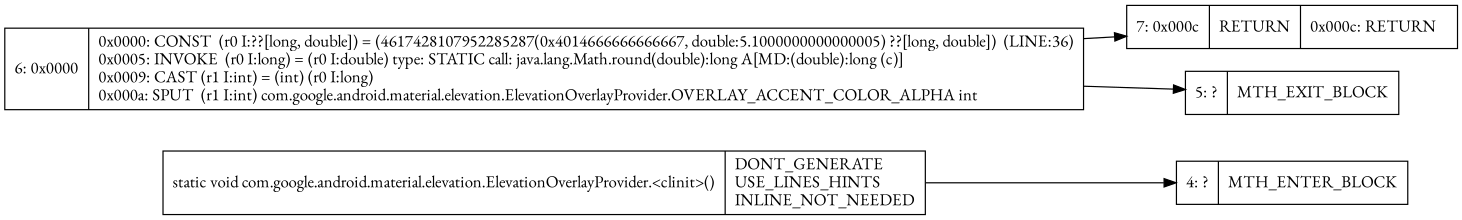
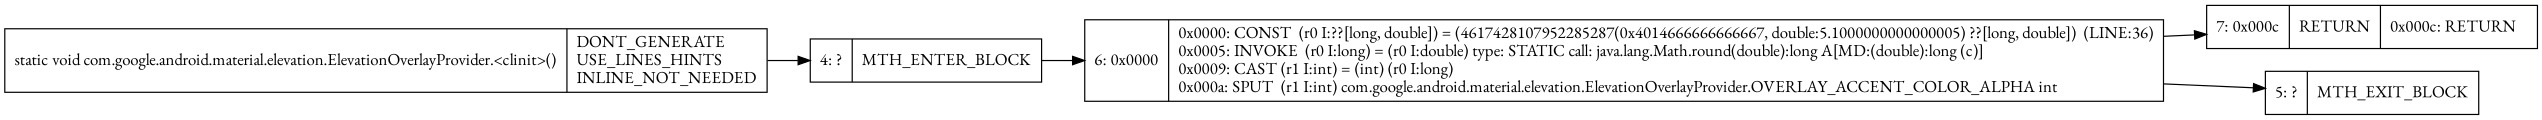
  digraph {
    fontname="EB Garamond"
    rankdir=LR
    node [fontname="EB Garamond" shape=record]
    edge [fontname="EB Garamond"]
    n1 [label="{4\:\ ?|MTH_ENTER_BLOCK\l}"]
    n2 [label="{6\:\ 0x0000|0x0000: CONST  (r0 I:??[long, double]) = (4617428107952285287(0x4014666666666667, double:5.1000000000000005) ??[long, double])  (LINE:36)\l0x0005: INVOKE  (r0 I:long) = (r0 I:double) type: STATIC call: java.lang.Math.round(double):long A[MD:(double):long (c)]\l0x0009: CAST (r1 I:int) = (int) (r0 I:long) \l0x000a: SPUT  (r1 I:int) com.google.android.material.elevation.ElevationOverlayProvider.OVERLAY_ACCENT_COLOR_ALPHA int \l}"]
    n3 [label="{7\:\ 0x000c|RETURN\l|0x000c: RETURN   \l}"]
    n4 [label="{5\:\ ?|MTH_EXIT_BLOCK\l}"]
    n5 [label="{static void com.google.android.material.elevation.ElevationOverlayProvider.\<clinit\>()  | DONT_GENERATE\lUSE_LINES_HINTS\lINLINE_NOT_NEEDED\l}"]
+   n1 -> n2
    n2 -> n3
    n2 -> n4
    n5 -> n1
  }
